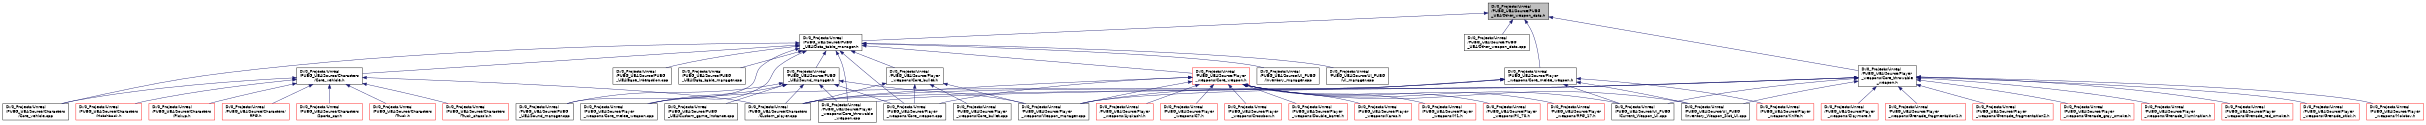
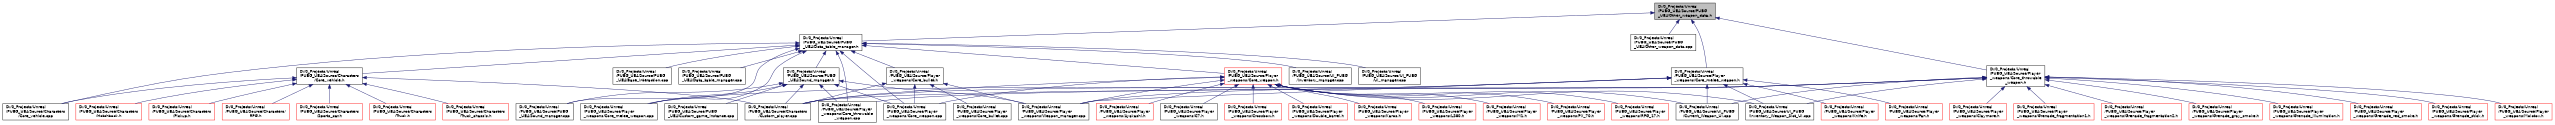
  digraph {
    node [color=red fillcolor=white fontname=Helvetica fontsize=10 shape=record style=filled]
    edge [color=midnightblue dir=back fontname=Helvetica fontsize=10 labelfontname=Helvetica labelfontsize=10 style=solid]
    n1 [color=black fillcolor=grey75 fontcolor=black height=0.2 label="D:/0_Projects/Unreal\l/PUBG_UE4/Source/PUBG\l_UE4/Other_weapon_data.h" width=0.4]
    n2 [color=black height=0.2 label="D:/0_Projects/Unreal\l/PUBG_UE4/Source/PUBG\l_UE4/Data_table_manager.h" width=0.4]
    n3 [color=black height=0.2 label="D:/0_Projects/Unreal\l/PUBG_UE4/Source/PUBG\l_UE4/Other_weapon_data.cpp" width=0.4]
    n4 [color=black height=0.2 label="D:/0_Projects/Unreal\l/PUBG_UE4/Source/Player\l_weapons/Core_melee_weapon.h" width=0.4]
    n5 [color=black height=0.2 label="D:/0_Projects/Unreal\l/PUBG_UE4/Source/Player\l_weapons/Core_throwable\l_weapon.h" width=0.4]
    n6 [color=black height=0.2 label="D:/0_Projects/Unreal\l/PUBG_UE4/Source/Characters\l/Core_vehicle.cpp" width=0.4]
    n7 [color=black height=0.2 label="D:/0_Projects/Unreal\l/PUBG_UE4/Source/Characters\l/Core_vehicle.h" width=0.4]
    n8 [color=black height=0.2 label="D:/0_Projects/Unreal\l/PUBG_UE4/Source/PUBG\l_UE4/Base_interaction.cpp" width=0.4]
    n9 [color=black height=0.2 label="D:/0_Projects/Unreal\l/PUBG_UE4/Source/PUBG\l_UE4/Data_table_manager.cpp" width=0.4]
    n10 [color=black height=0.2 label="D:/0_Projects/Unreal\l/PUBG_UE4/Source/PUBG\l_UE4/Sound_manager.cpp" width=0.4]
    n11 [color=black height=0.2 label="D:/0_Projects/Unreal\l/PUBG_UE4/Source/PUBG\l_UE4/Sound_manager.h" width=0.4]
    n12 [color=black height=0.2 label="D:/0_Projects/Unreal\l/PUBG_UE4/Source/Player\l_weapons/Core_melee_weapon.cpp" width=0.4]
    n13 [color=black height=0.2 label="D:/0_Projects/Unreal\l/PUBG_UE4/Source/Player\l_weapons/Core_throwable\l_weapon.cpp" width=0.4]
    n14 [color=black height=0.2 label="D:/0_Projects/Unreal\l/PUBG_UE4/Source/Player\l_weapons/Core_weapon.cpp" width=0.4]
    n15 [color=black height=0.2 label="D:/0_Projects/Unreal\l/PUBG_UE4/Source/Player\l_weapons/Core_bullet.h" width=0.4]
    n16 [height=0.2 label="D:/0_Projects/Unreal\l/PUBG_UE4/Source/Player\l_weapons/Core_weapon.h" width=0.4]
    n17 [color=black height=0.2 label="D:/0_Projects/Unreal\l/PUBG_UE4/Source/UI_PUBG\l/Inventory_manager.cpp" width=0.4]
    n18 [color=black height=0.2 label="D:/0_Projects/Unreal\l/PUBG_UE4/Source/UI_PUBG\l/UI_manager.cpp" width=0.4]
    n19 [color=black height=0.2 label="D:/0_Projects/Unreal\l/PUBG_UE4/Source/Characters\l/Custom_player.cpp" width=0.4]
    n20 [color=black height=0.2 label="D:/0_Projects/Unreal\l/PUBG_UE4/Source/Player\l_weapons/Weapon_manager.cpp" width=0.4]
    n21 [color=black height=0.2 label="D:/0_Projects/Unreal\l/PUBG_UE4/Source/UI_PUBG\l/Current_Weapon_UI.cpp" width=0.4]
    n22 [color=black height=0.2 label="D:/0_Projects/Unreal\l/PUBG_UE4/Source/UI_PUBG\l/Inventory_Weapon_Slot_UI.cpp" width=0.4]
    n23 [height=0.2 label="D:/0_Projects/Unreal\l/PUBG_UE4/Source/Player\l_weapons/Knife.h" width=0.4]
+   n24 [height=0.2 label="D:/0_Projects/Unreal\l/PUBG_UE4/Source/Player\l_weapons/Pan.h" width=0.4]
    n25 [height=0.2 label="D:/0_Projects/Unreal\l/PUBG_UE4/Source/Player\l_weapons/Claymore.h" width=0.4]
    n26 [height=0.2 label="D:/0_Projects/Unreal\l/PUBG_UE4/Source/Player\l_weapons/Grenade_fragmentation1.h" width=0.4]
    n27 [height=0.2 label="D:/0_Projects/Unreal\l/PUBG_UE4/Source/Player\l_weapons/Grenade_fragmentation2.h" width=0.4]
    n28 [height=0.2 label="D:/0_Projects/Unreal\l/PUBG_UE4/Source/Player\l_weapons/Grenade_gray_smoke.h" width=0.4]
    n29 [height=0.2 label="D:/0_Projects/Unreal\l/PUBG_UE4/Source/Player\l_weapons/Grenade_illumination.h" width=0.4]
    n30 [height=0.2 label="D:/0_Projects/Unreal\l/PUBG_UE4/Source/Player\l_weapons/Grenade_red_smoke.h" width=0.4]
    n31 [height=0.2 label="D:/0_Projects/Unreal\l/PUBG_UE4/Source/Player\l_weapons/Grenade_stick.h" width=0.4]
    n32 [height=0.2 label="D:/0_Projects/Unreal\l/PUBG_UE4/Source/Player\l_weapons/Molotov.h" width=0.4]
    n33 [height=0.2 label="D:/0_Projects/Unreal\l/PUBG_UE4/Source/Characters\l/Hatchback.h" width=0.4]
    n34 [height=0.2 label="D:/0_Projects/Unreal\l/PUBG_UE4/Source/Characters\l/Pickup.h" width=0.4]
    n35 [height=0.2 label="D:/0_Projects/Unreal\l/PUBG_UE4/Source/Characters/\lRPG.h" width=0.4]
    n36 [height=0.2 label="D:/0_Projects/Unreal\l/PUBG_UE4/Source/Characters\l/Sports_car.h" width=0.4]
    n37 [height=0.2 label="D:/0_Projects/Unreal\l/PUBG_UE4/Source/Characters\l/Truck.h" width=0.4]
    n38 [height=0.2 label="D:/0_Projects/Unreal\l/PUBG_UE4/Source/Characters\l/Truck_chassis.h" width=0.4]
    n39 [color=black height=0.2 label="D:/0_Projects/Unreal\l/PUBG_UE4/Source/PUBG\l_UE4/Custom_game_instance.cpp" width=0.4]
    n40 [color=black height=0.2 label="D:/0_Projects/Unreal\l/PUBG_UE4/Source/Player\l_weapons/Core_bullet.cpp" width=0.4]
    n41 [height=0.2 label="D:/0_Projects/Unreal\l/PUBG_UE4/Source/Player\l_weapons/Ayakashi.h" width=0.4]
-   n42 [height=0.2 label="D:/0_Projects/Unreal\l/PUBG_UE4/Source/Player\l_weapons/C7.h" width=0.4]
+   n42 [color=black height=0.2 label="D:/0_Projects/Unreal\l/PUBG_UE4/Source/Player\l_weapons/C7.h" width=0.4]
    n43 [height=0.2 label="D:/0_Projects/Unreal\l/PUBG_UE4/Source/Player\l_weapons/Crossbow.h" width=0.4]
    n44 [height=0.2 label="D:/0_Projects/Unreal\l/PUBG_UE4/Source/Player\l_weapons/Double_barrel.h" width=0.4]
    n45 [height=0.2 label="D:/0_Projects/Unreal\l/PUBG_UE4/Source/Player\l_weapons/Karos.h" width=0.4]
+   n46 [height=0.2 label="D:/0_Projects/Unreal\l/PUBG_UE4/Source/Player\l_weapons/LS80.h" width=0.4]
    n47 [height=0.2 label="D:/0_Projects/Unreal\l/PUBG_UE4/Source/Player\l_weapons/M1.h" width=0.4]
    n48 [height=0.2 label="D:/0_Projects/Unreal\l/PUBG_UE4/Source/Player\l_weapons/PX_70.h" width=0.4]
    n49 [height=0.2 label="D:/0_Projects/Unreal\l/PUBG_UE4/Source/Player\l_weapons/RPG_17.h" width=0.4]
    n1 -> n2
    n1 -> n3
    n1 -> n4
    n1 -> n5
    n2 -> n6
    n2 -> n7
    n2 -> n8
    n2 -> n9
    n2 -> n10
    n2 -> n11
    n2 -> n12
    n2 -> n13
    n2 -> n14
    n2 -> n15
    n2 -> n16
    n2 -> n17
    n2 -> n18
    n4 -> n12
    n4 -> n19
    n4 -> n20
    n4 -> n21
    n4 -> n22
    n4 -> n23
+   n4 -> n24
    n5 -> n13
    n5 -> n19
    n5 -> n20
    n5 -> n21
    n5 -> n22
    n5 -> n25
    n5 -> n26
    n5 -> n27
    n5 -> n28
    n5 -> n29
    n5 -> n30
    n5 -> n31
    n5 -> n32
    n7 -> n6
    n7 -> n19
    n7 -> n33
    n7 -> n34
    n7 -> n35
    n7 -> n36
    n7 -> n37
    n7 -> n38
    n11 -> n10
    n11 -> n12
    n11 -> n13
    n11 -> n14
    n11 -> n19
    n11 -> n20
    n11 -> n39
    n15 -> n14
    n15 -> n19
    n15 -> n20
    n15 -> n40
    n16 -> n14
    n16 -> n19
    n16 -> n20
    n16 -> n21
    n16 -> n22
    n16 -> n41
    n16 -> n42
    n16 -> n43
    n16 -> n44
    n16 -> n45
+   n16 -> n46
    n16 -> n47
    n16 -> n48
    n16 -> n49
  }
